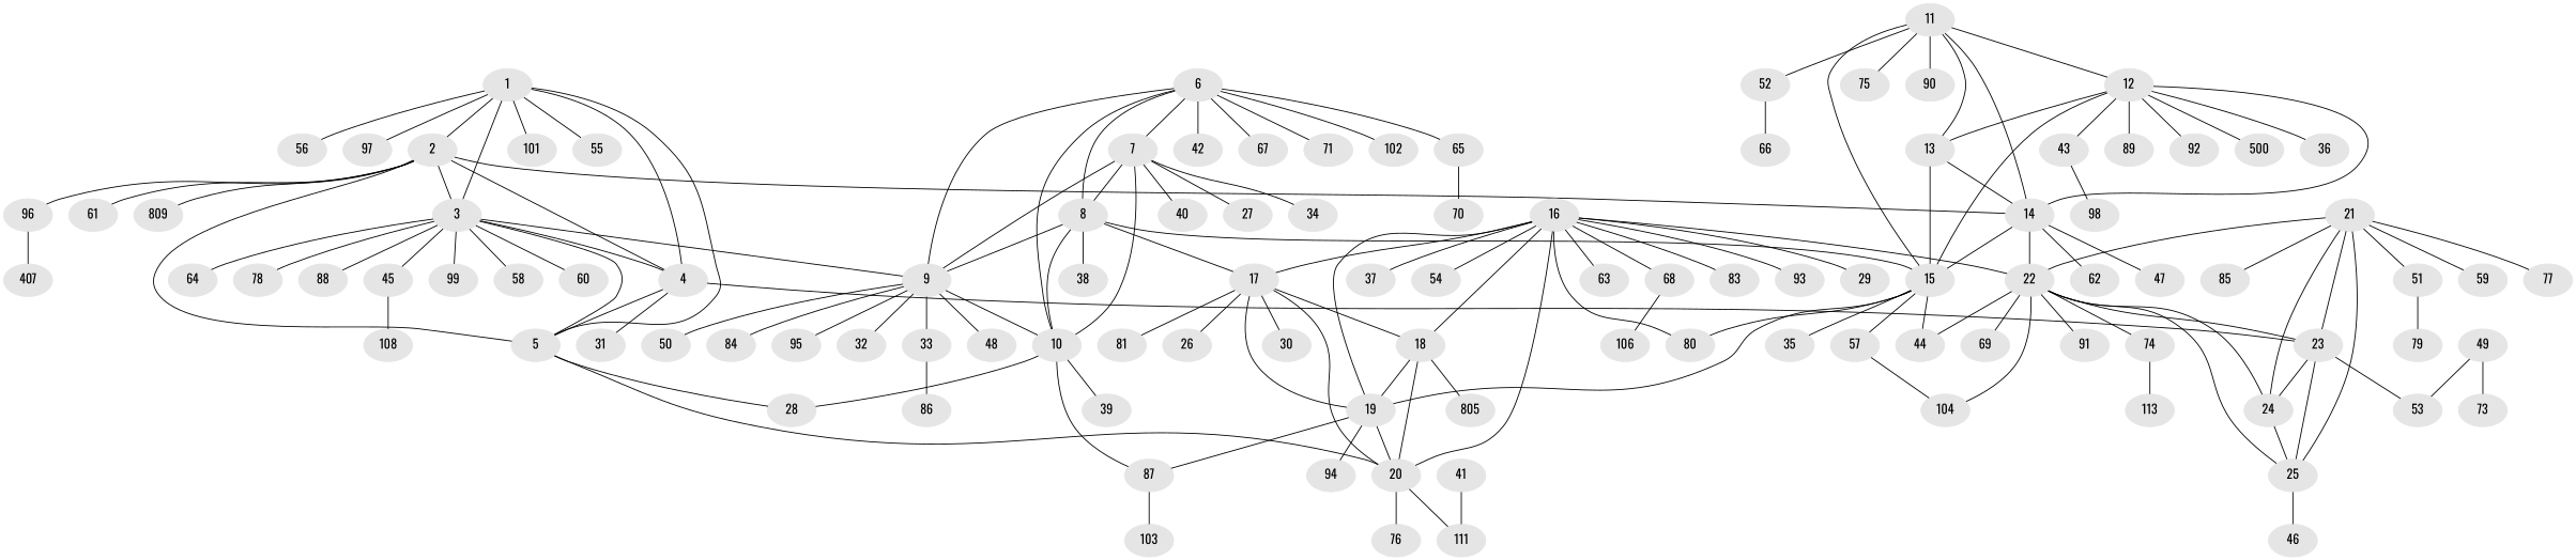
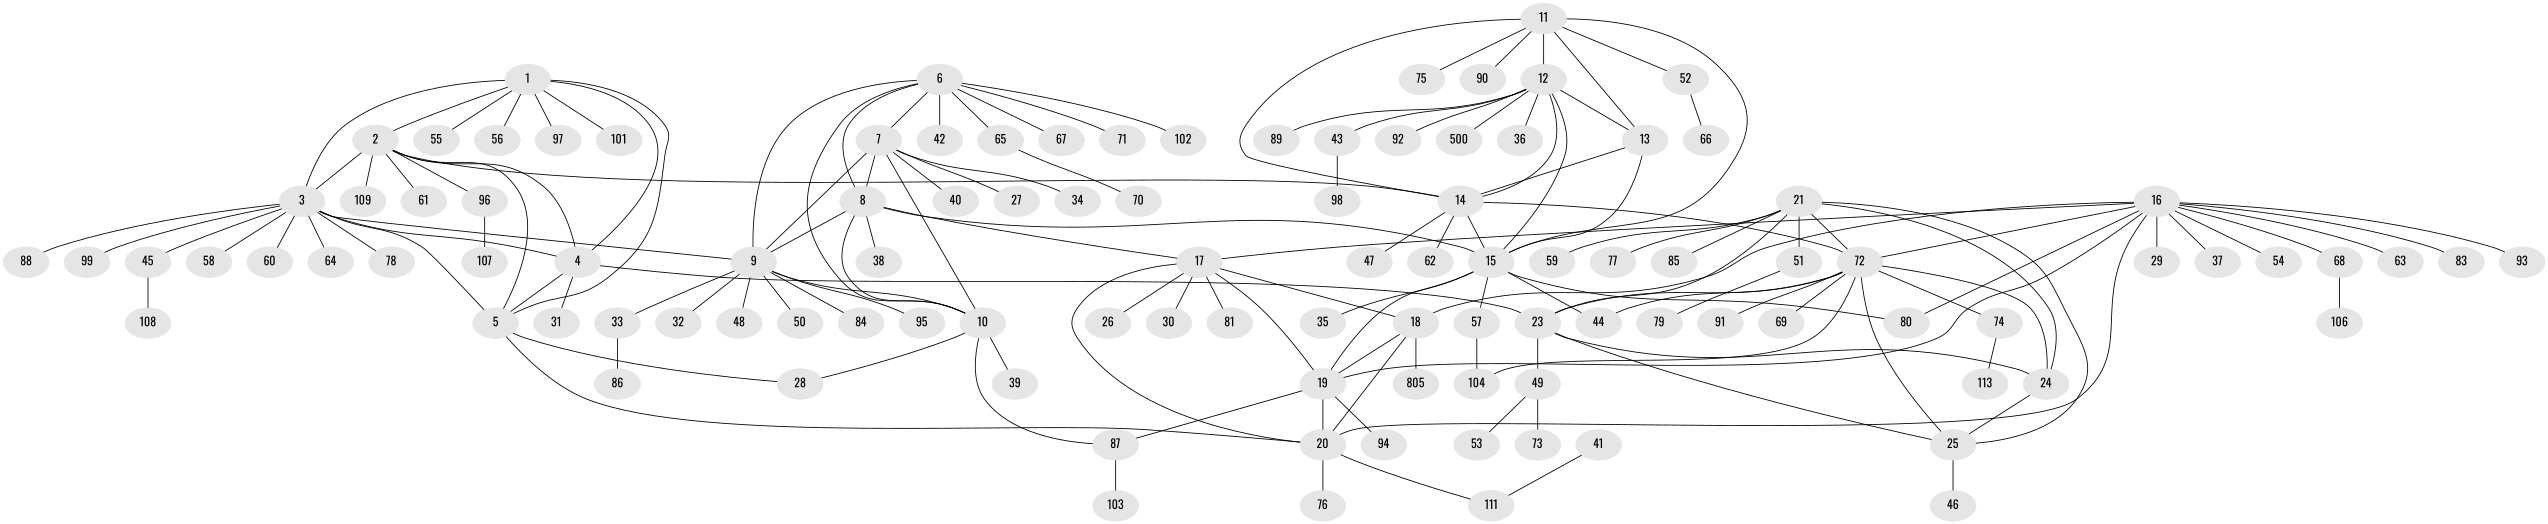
  graph {
    fontname=Oswald
    node [color=gray90 fontname=Oswald style=filled]
    edge [fontname=Oswald]
    1
    2
    3
    4
    5
    55
    56
    97
    101
    14
    61
    96
-   109 [label=809]
+   109
    9
    45
    58
    60
    64
    78
    88
    99
    23
    31
    20
    28
    49
    53
    73
    15
-   22
+   22 [label=72]
    47
    62
-   107 [label=407]
+   107
    10
    32
    33
    48
    50
    84
    95
    108
    25
    24
    76
    111
    6
    7
    8
    42
    65
    67
    71
    102
    27
    34
    40
    17
    38
    39
    87
    70
    19
    35
    44
    57
    80
    18
    26
    30
    81
    86
    46
    103
    11
    12
    13
    52
    75
    90
    36
    43
    89
    92
    n84 [label=500]
    66
    98
    69
    74
    91
    104
    94
    16
    29
    37
    54
    63
    68
    83
    93
    n100 [label=805]
    106
    41
    21
    51
    59
    77
    85
    79
    n109 [label=113]
    1 -- 2
    1 -- 3
    1 -- 4
    1 -- 5
    1 -- 55
    1 -- 56
    1 -- 97
    1 -- 101
    2 -- 3
    2 -- 4
    2 -- 5
    2 -- 14
    2 -- 61
    2 -- 96
    2 -- 109
    3 -- 4
    3 -- 5
    3 -- 9
    3 -- 45
    3 -- 58
    3 -- 60
    3 -- 64
    3 -- 78
    3 -- 88
    3 -- 99
    4 -- 5
    4 -- 23
    4 -- 31
    5 -- 20
    5 -- 28
    14 -- 15
    14 -- 22
    14 -- 47
    14 -- 62
    96 -- 107
    9 -- 10
    9 -- 32
    9 -- 33
    9 -- 48
    9 -- 50
    9 -- 84
    9 -- 95
    45 -- 108
-   23 -- 53
+   23 -- 49
    23 -- 25
    23 -- 24
    20 -- 76
    20 -- 111
    49 -- 53
    49 -- 73
    15 -- 19
    15 -- 35
    15 -- 44
    15 -- 57
    15 -- 80
    22 -- 23
    22 -- 25
    22 -- 24
    22 -- 44
    22 -- 69
    22 -- 74
    22 -- 91
    22 -- 104
    10 -- 28
    10 -- 39
    10 -- 87
    33 -- 86
    25 -- 46
    24 -- 25
    6 -- 9
    6 -- 10
    6 -- 7
    6 -- 8
    6 -- 42
    6 -- 65
    6 -- 67
    6 -- 71
    6 -- 102
    7 -- 9
    7 -- 10
    7 -- 8
    7 -- 27
    7 -- 34
    7 -- 40
    8 -- 9
    8 -- 15
    8 -- 10
    8 -- 17
    8 -- 38
    65 -- 70
    17 -- 20
    17 -- 19
    17 -- 18
    17 -- 26
    17 -- 30
    17 -- 81
    87 -- 103
    19 -- 20
    19 -- 87
    19 -- 94
    57 -- 104
    18 -- 20
    18 -- 19
    18 -- n100
    11 -- 14
    11 -- 15
    11 -- 12
    11 -- 13
    11 -- 52
    11 -- 75
    11 -- 90
    12 -- 14
    12 -- 15
    12 -- 13
    12 -- 36
    12 -- 43
    12 -- 89
    12 -- 92
    12 -- n84
    13 -- 14
    13 -- 15
    52 -- 66
    43 -- 98
    74 -- n109
    16 -- 20
    16 -- 22
    16 -- 17
    16 -- 19
    16 -- 80
    16 -- 18
    16 -- 29
    16 -- 37
    16 -- 54
    16 -- 63
    16 -- 68
    16 -- 83
    16 -- 93
    68 -- 106
    41 -- 111
    21 -- 23
    21 -- 22
    21 -- 25
    21 -- 24
    21 -- 51
    21 -- 59
    21 -- 77
    21 -- 85
    51 -- 79
  }
